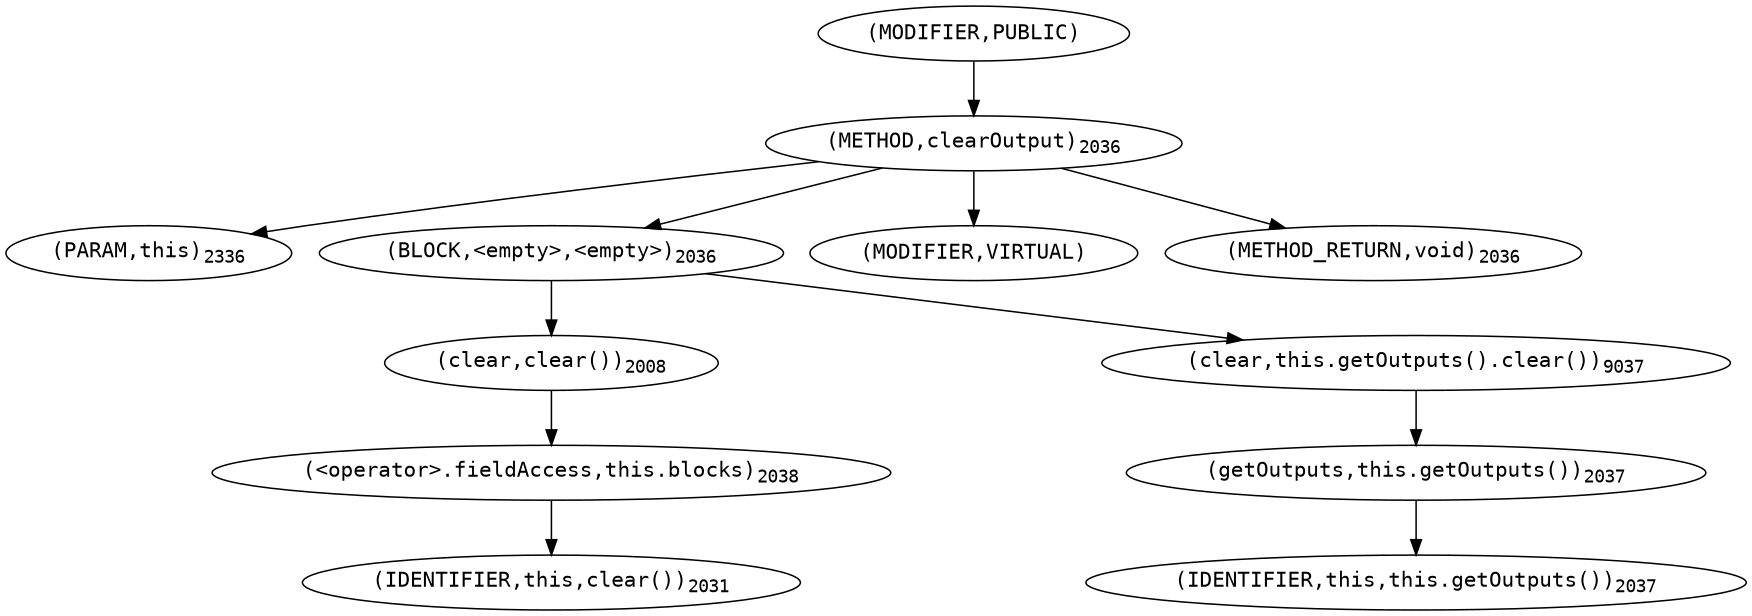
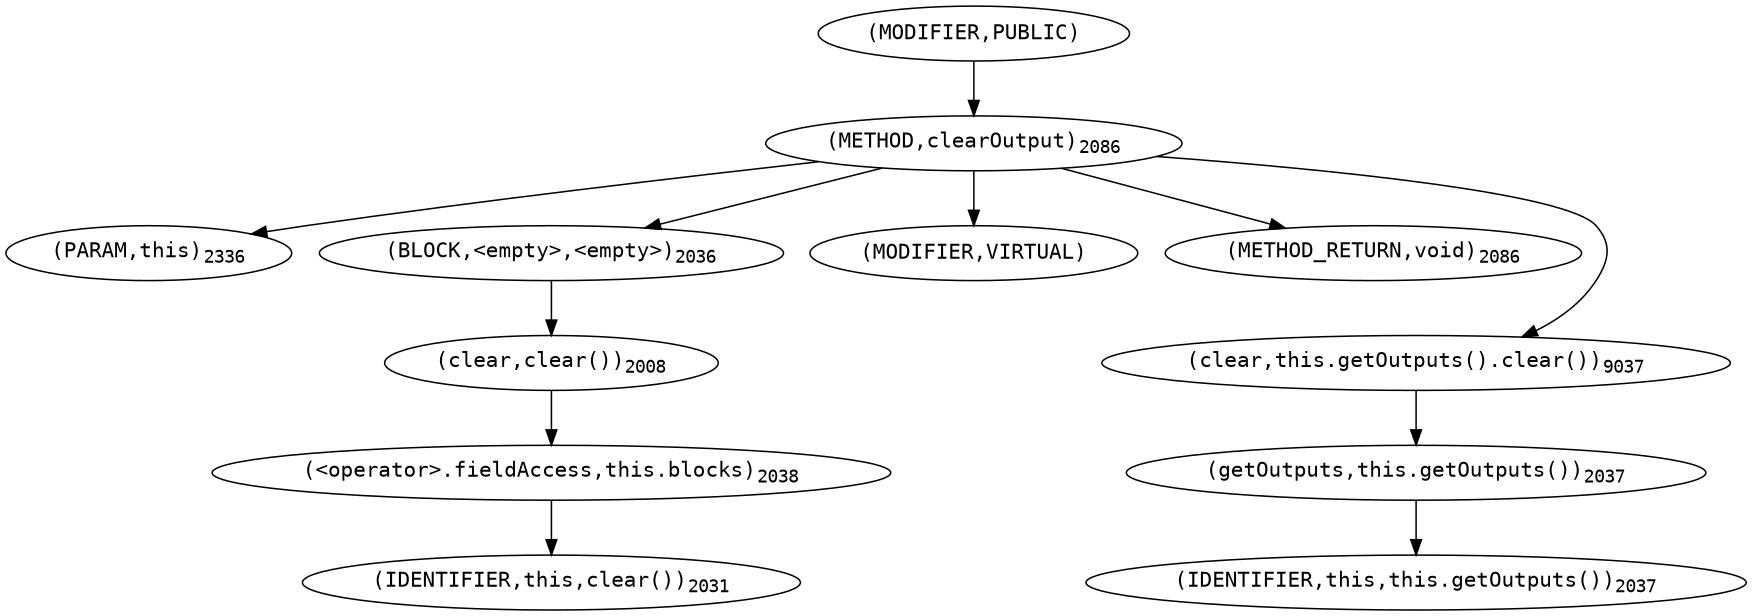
  digraph {
    fontname="DejaVu Sans Mono"
    node [fontname="DejaVu Sans Mono"]
    edge [fontname="DejaVu Sans Mono"]
-   n1 [label=<(METHOD,clearOutput)<SUB>2036</SUB>>]
+   n1 [label=<(METHOD,clearOutput)<SUB>2086</SUB>>]
    n2 [label=<(PARAM,this)<SUB>2336</SUB>>]
    n3 [label=<(BLOCK,&lt;empty&gt;,&lt;empty&gt;)<SUB>2036</SUB>>]
    n4 [label=<(MODIFIER,VIRTUAL)>]
-   n5 [label=<(METHOD_RETURN,void)<SUB>2036</SUB>>]
+   n5 [label=<(METHOD_RETURN,void)<SUB>2086</SUB>>]
    n6 [label=<(clear,this.getOutputs().clear())<SUB>9037</SUB>>]
    n7 [label=<(clear,clear())<SUB>2008</SUB>>]
    n8 [label=<(MODIFIER,PUBLIC)>]
    n9 [label=<(getOutputs,this.getOutputs())<SUB>2037</SUB>>]
    n10 [label=<(&lt;operator&gt;.fieldAccess,this.blocks)<SUB>2038</SUB>>]
    n11 [label=<(IDENTIFIER,this,this.getOutputs())<SUB>2037</SUB>>]
    n12 [label=<(IDENTIFIER,this,clear())<SUB>2031</SUB>>]
    n1 -> n2
    n1 -> n3
    n1 -> n4
    n1 -> n5
-   n3 -> n6
+   n1 -> n6
    n3 -> n7
    n6 -> n9
    n7 -> n10
    n8 -> n1
    n9 -> n11
    n10 -> n12
  }
